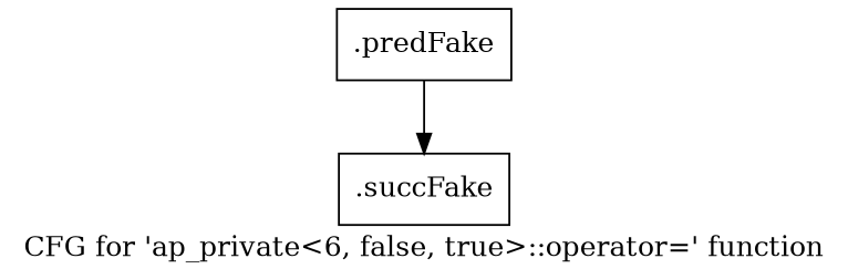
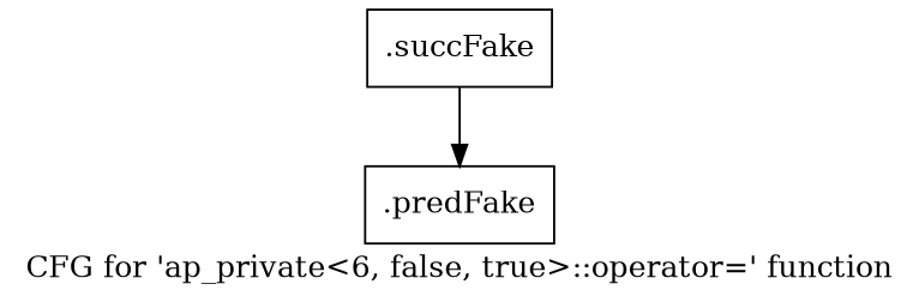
  digraph {
    label="CFG for 'ap_private\<6, false, true\>::operator=' function"
    node [shape=record]
    n1 [label="{.predFake}"]
    n2 [filename="/mnt/xilinx/Vitis_HLS/2021.2/include/etc/ap_private.h" label="{.succFake}" linenumber=1507]
-   n1 -> n2 [execusionnum=0 filename="/mnt/xilinx/Vitis_HLS/2021.2/include/etc/ap_private.h"]
+   n2 -> n1 [execusionnum=0 filename="/mnt/xilinx/Vitis_HLS/2021.2/include/etc/ap_private.h"]
  }
